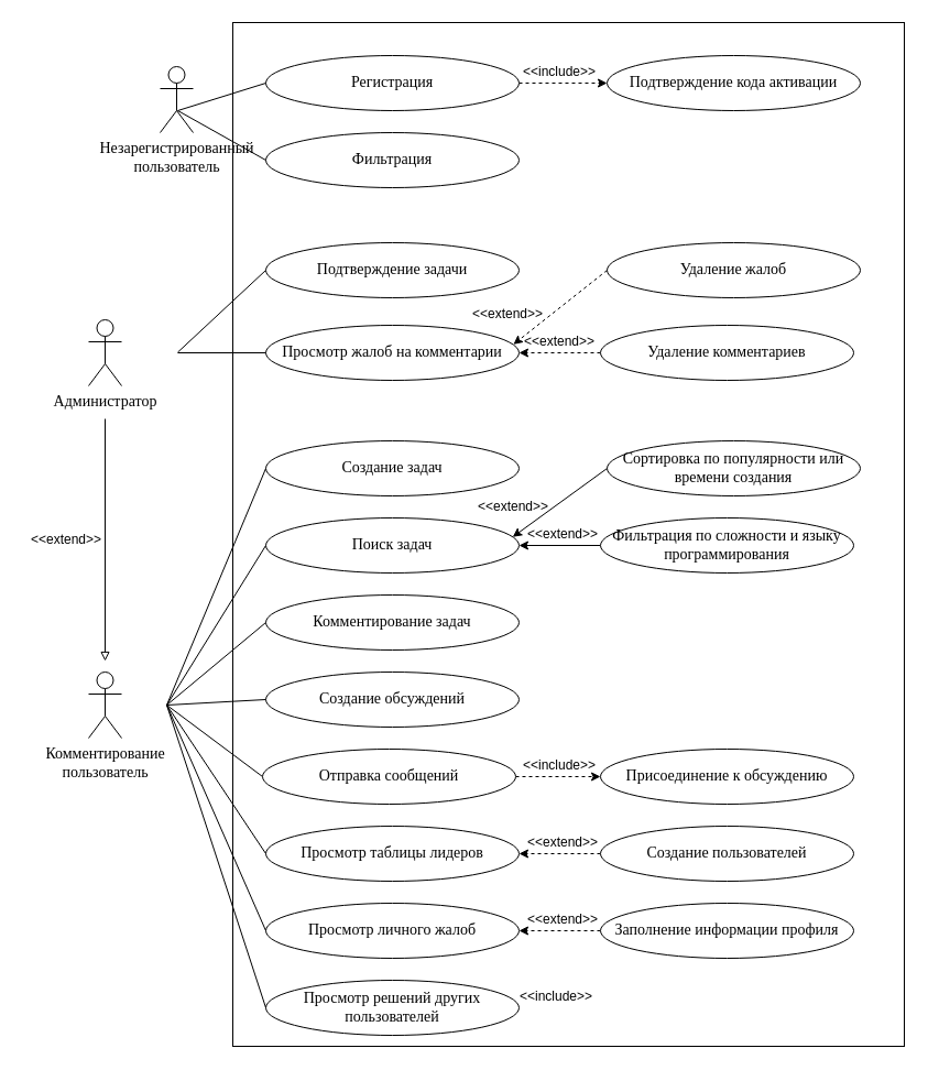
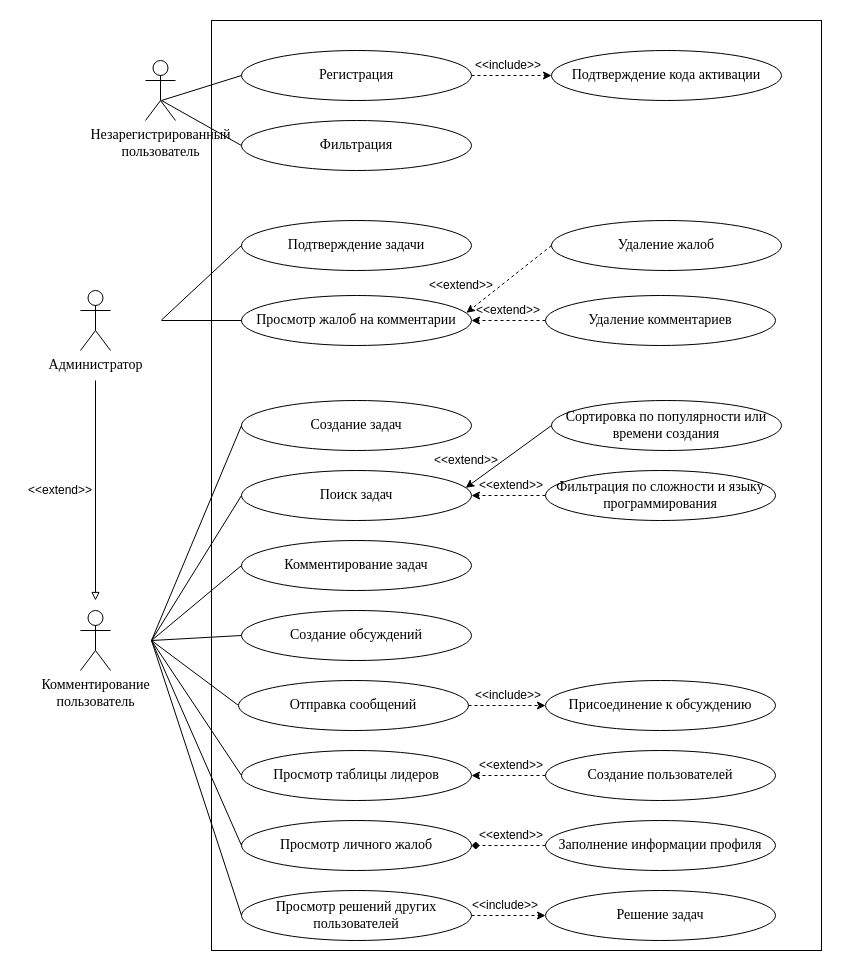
  <mxCell id="0" />
  <mxCell id="1" parent="0" />
  <mxCell id="2" value="" style="rounded=0;whiteSpace=wrap;html=1;" parent="1" vertex="1"><mxGeometry x="211" y="20" width="610" height="930" as="geometry" /></mxCell>
  <mxCell id="3" style="edgeStyle=orthogonalEdgeStyle;rounded=0;orthogonalLoop=1;jettySize=auto;html=1;exitX=1;exitY=0.5;exitDx=0;exitDy=0;entryX=0;entryY=0.5;entryDx=0;entryDy=0;dashed=1;" edge="1" parent="1" source="4" target="15"><mxGeometry relative="1" as="geometry" /></mxCell>
  <mxCell id="4" value="&lt;font face=&quot;Times New Roman&quot; style=&quot;font-size: 14px;&quot;&gt;Регистрация&lt;/font&gt;" style="ellipse;whiteSpace=wrap;html=1;" parent="1" vertex="1"><mxGeometry x="241" y="50" width="230" height="50" as="geometry" /></mxCell>
  <mxCell id="5" value="&lt;font style=&quot;font-size: 14px;&quot; face=&quot;Times New Roman&quot;&gt;Незарегистрированный&lt;br&gt;пользователь&lt;/font&gt;" style="shape=umlActor;verticalLabelPosition=bottom;verticalAlign=top;html=1;outlineConnect=0;" parent="1" vertex="1"><mxGeometry x="145" y="60" width="30" height="60" as="geometry" /></mxCell>
  <mxCell id="6" value="" style="endArrow=none;html=1;rounded=0;entryX=0;entryY=0.5;entryDx=0;entryDy=0;endFill=0;" parent="1" target="4" edge="1"><mxGeometry width="50" height="50" relative="1" as="geometry"><mxPoint x="161" y="100" as="sourcePoint" /><mxPoint x="-99" y="160" as="targetPoint" /></mxGeometry></mxCell>
  <mxCell id="7" value="&lt;font style=&quot;font-size: 14px;&quot; face=&quot;Times New Roman&quot;&gt;Комментирование&lt;br&gt;пользователь&lt;/font&gt;" style="shape=umlActor;verticalLabelPosition=bottom;verticalAlign=top;html=1;outlineConnect=0;" parent="1" vertex="1"><mxGeometry x="80" y="610" width="30" height="60" as="geometry" /></mxCell>
  <mxCell id="8" value="&lt;font face=&quot;Times New Roman&quot;&gt;&lt;span style=&quot;font-size: 14px;&quot;&gt;Администратор&lt;/span&gt;&lt;/font&gt;" style="shape=umlActor;verticalLabelPosition=bottom;verticalAlign=top;html=1;outlineConnect=0;" parent="1" vertex="1"><mxGeometry x="80" y="290" width="30" height="60" as="geometry" /></mxCell>
  <mxCell id="9" value="&lt;font face=&quot;Times New Roman&quot; style=&quot;font-size: 14px;&quot;&gt;Подтверждение задачи&lt;/font&gt;" style="ellipse;whiteSpace=wrap;html=1;" parent="1" vertex="1"><mxGeometry x="241" y="220" width="230" height="50" as="geometry" /></mxCell>
  <mxCell id="10" value="&lt;font face=&quot;Times New Roman&quot;&gt;&lt;span style=&quot;font-size: 14px;&quot;&gt;Просмотр жалоб на комментарии&lt;/span&gt;&lt;/font&gt;" style="ellipse;whiteSpace=wrap;html=1;" parent="1" vertex="1"><mxGeometry x="241" y="295" width="230" height="50" as="geometry" /></mxCell>
  <mxCell id="11" value="" style="endArrow=none;html=1;rounded=0;entryX=0;entryY=0.5;entryDx=0;entryDy=0;endFill=0;" parent="1" target="9" edge="1"><mxGeometry width="50" height="50" relative="1" as="geometry"><mxPoint x="161" y="319.5" as="sourcePoint" /><mxPoint x="241" y="319.5" as="targetPoint" /></mxGeometry></mxCell>
  <mxCell id="12" value="" style="endArrow=none;html=1;rounded=0;entryX=0;entryY=0.5;entryDx=0;entryDy=0;endFill=0;" parent="1" target="10" edge="1"><mxGeometry width="50" height="50" relative="1" as="geometry"><mxPoint x="161" y="320" as="sourcePoint" /><mxPoint x="251" y="295" as="targetPoint" /></mxGeometry></mxCell>
  <mxCell id="13" value="&lt;font face=&quot;Times New Roman&quot;&gt;&lt;span style=&quot;font-size: 14px;&quot;&gt;Фильтрация&lt;/span&gt;&lt;/font&gt;" style="ellipse;whiteSpace=wrap;html=1;" parent="1" vertex="1"><mxGeometry x="241" y="120" width="230" height="50" as="geometry" /></mxCell>
  <mxCell id="14" value="" style="endArrow=none;html=1;rounded=0;entryX=0;entryY=0.5;entryDx=0;entryDy=0;endFill=0;" parent="1" target="13" edge="1"><mxGeometry width="50" height="50" relative="1" as="geometry"><mxPoint x="161" y="100" as="sourcePoint" /><mxPoint x="251" y="85" as="targetPoint" /></mxGeometry></mxCell>
  <mxCell id="15" value="&lt;font face=&quot;Times New Roman&quot;&gt;&lt;span style=&quot;font-size: 14px;&quot;&gt;Подтверждение кода активации&lt;/span&gt;&lt;/font&gt;" style="ellipse;whiteSpace=wrap;html=1;" parent="1" vertex="1"><mxGeometry x="551" y="50" width="230" height="50" as="geometry" /></mxCell>
  <mxCell id="16" value="&amp;lt;&amp;lt;include&amp;gt;&amp;gt;" style="text;html=1;strokeColor=none;fillColor=none;align=center;verticalAlign=middle;whiteSpace=wrap;rounded=0;" parent="1" vertex="1"><mxGeometry x="468" y="50" width="80" height="30" as="geometry" /></mxCell>
  <mxCell id="17" value="" style="endArrow=block;html=1;rounded=0;endFill=0;" parent="1" edge="1"><mxGeometry width="50" height="50" relative="1" as="geometry"><mxPoint x="95" y="380" as="sourcePoint" /><mxPoint x="95" y="600" as="targetPoint" /></mxGeometry></mxCell>
  <mxCell id="18" value="&amp;lt;&amp;lt;extend&amp;gt;&amp;gt;" style="text;html=1;strokeColor=none;fillColor=none;align=center;verticalAlign=middle;whiteSpace=wrap;rounded=0;" parent="1" vertex="1"><mxGeometry x="20" y="475" width="80" height="30" as="geometry" /></mxCell>
  <mxCell id="19" style="edgeStyle=orthogonalEdgeStyle;rounded=0;orthogonalLoop=1;jettySize=auto;html=1;exitX=0;exitY=0.5;exitDx=0;exitDy=0;entryX=1;entryY=0.5;entryDx=0;entryDy=0;dashed=1;" edge="1" parent="1" source="20" target="10"><mxGeometry relative="1" as="geometry" /></mxCell>
  <mxCell id="20" value="&lt;font face=&quot;Times New Roman&quot; style=&quot;font-size: 14px;&quot;&gt;Удаление комментариев&lt;/font&gt;" style="ellipse;whiteSpace=wrap;html=1;" parent="1" vertex="1"><mxGeometry x="545" y="295" width="230" height="50" as="geometry" /></mxCell>
  <mxCell id="21" value="&lt;font face=&quot;Times New Roman&quot; style=&quot;font-size: 14px;&quot;&gt;Создание задач&lt;/font&gt;" style="ellipse;whiteSpace=wrap;html=1;" parent="1" vertex="1"><mxGeometry x="241" y="400" width="230" height="50" as="geometry" /></mxCell>
  <mxCell id="22" value="" style="endArrow=none;html=1;rounded=0;entryX=0;entryY=0.5;entryDx=0;entryDy=0;endFill=0;" parent="1" target="21" edge="1"><mxGeometry width="50" height="50" relative="1" as="geometry"><mxPoint x="151" y="640" as="sourcePoint" /><mxPoint x="251" y="255" as="targetPoint" /></mxGeometry></mxCell>
  <mxCell id="23" value="&lt;font face=&quot;Times New Roman&quot; style=&quot;font-size: 14px;&quot;&gt;Поиск задач&lt;/font&gt;" style="ellipse;whiteSpace=wrap;html=1;" parent="1" vertex="1"><mxGeometry x="241" y="470" width="230" height="50" as="geometry" /></mxCell>
  <mxCell id="24" value="&lt;font face=&quot;Times New Roman&quot; style=&quot;font-size: 14px;&quot;&gt;Сортировка по популярности или времени создания&lt;/font&gt;" style="ellipse;whiteSpace=wrap;html=1;" parent="1" vertex="1"><mxGeometry x="551" y="400" width="230" height="50" as="geometry" /></mxCell>
- <mxCell id="25" style="edgeStyle=orthogonalEdgeStyle;rounded=0;orthogonalLoop=1;jettySize=auto;html=1;exitX=0;exitY=0.5;exitDx=0;exitDy=0;entryX=1;entryY=0.5;entryDx=0;entryDy=0;dashed=0;" parent="1" source="26" target="23" edge="1"><mxGeometry relative="1" as="geometry" /></mxCell>
+ <mxCell id="25" style="edgeStyle=orthogonalEdgeStyle;rounded=0;orthogonalLoop=1;jettySize=auto;html=1;exitX=0;exitY=0.5;exitDx=0;exitDy=0;entryX=1;entryY=0.5;entryDx=0;entryDy=0;dashed=1;" parent="1" source="26" target="23" edge="1"><mxGeometry relative="1" as="geometry" /></mxCell>
  <mxCell id="26" value="&lt;font face=&quot;Times New Roman&quot; style=&quot;font-size: 14px;&quot;&gt;Фильтрация по сложности и языку программирования&lt;/font&gt;" style="ellipse;whiteSpace=wrap;html=1;" parent="1" vertex="1"><mxGeometry x="545" y="470" width="230" height="50" as="geometry" /></mxCell>
  <mxCell id="27" value="" style="endArrow=classic;html=1;rounded=0;exitX=0;exitY=0.5;exitDx=0;exitDy=0;entryX=0.975;entryY=0.346;entryDx=0;entryDy=0;entryPerimeter=0;dashed=0;" parent="1" source="24" target="23" edge="1"><mxGeometry width="50" height="50" relative="1" as="geometry"><mxPoint x="241" y="480" as="sourcePoint" /><mxPoint x="466" y="492" as="targetPoint" /></mxGeometry></mxCell>
  <mxCell id="28" value="&amp;lt;&amp;lt;extend&amp;gt;&amp;gt;" style="text;html=1;strokeColor=none;fillColor=none;align=center;verticalAlign=middle;whiteSpace=wrap;rounded=0;" parent="1" vertex="1"><mxGeometry x="426" y="445" width="80" height="30" as="geometry" /></mxCell>
  <mxCell id="29" value="&amp;lt;&amp;lt;extend&amp;gt;&amp;gt;" style="text;html=1;strokeColor=none;fillColor=none;align=center;verticalAlign=middle;whiteSpace=wrap;rounded=0;dashed=1;" parent="1" vertex="1"><mxGeometry x="471" y="470" width="80" height="30" as="geometry" /></mxCell>
  <mxCell id="30" value="&lt;font face=&quot;Times New Roman&quot; style=&quot;font-size: 14px;&quot;&gt;Комментирование задач&lt;/font&gt;" style="ellipse;whiteSpace=wrap;html=1;" parent="1" vertex="1"><mxGeometry x="241" y="540" width="230" height="50" as="geometry" /></mxCell>
  <mxCell id="31" value="&lt;font face=&quot;Times New Roman&quot; style=&quot;font-size: 14px;&quot;&gt;Создание обсуждений&lt;/font&gt;" style="ellipse;whiteSpace=wrap;html=1;" parent="1" vertex="1"><mxGeometry x="241" y="610" width="230" height="50" as="geometry" /></mxCell>
  <mxCell id="32" value="&lt;font face=&quot;Times New Roman&quot;&gt;&lt;span style=&quot;font-size: 14px;&quot;&gt;Присоединение к обсуждению&lt;/span&gt;&lt;/font&gt;" style="ellipse;whiteSpace=wrap;html=1;" parent="1" vertex="1"><mxGeometry x="545" y="680" width="230" height="50" as="geometry" /></mxCell>
  <mxCell id="33" style="edgeStyle=orthogonalEdgeStyle;rounded=0;orthogonalLoop=1;jettySize=auto;html=1;exitX=1;exitY=0.5;exitDx=0;exitDy=0;entryX=0;entryY=0.5;entryDx=0;entryDy=0;dashed=1;" parent="1" edge="1" source="55"><mxGeometry relative="1" as="geometry"><mxPoint x="471" y="705" as="sourcePoint" /><mxPoint x="545" y="705" as="targetPoint" /></mxGeometry></mxCell>
  <mxCell id="34" value="&amp;lt;&amp;lt;include&amp;gt;&amp;gt;" style="text;html=1;strokeColor=none;fillColor=none;align=center;verticalAlign=middle;whiteSpace=wrap;rounded=0;" parent="1" vertex="1"><mxGeometry x="471" y="680" width="74" height="30" as="geometry" /></mxCell>
  <mxCell id="35" value="&lt;font face=&quot;Times New Roman&quot; style=&quot;font-size: 14px;&quot;&gt;Просмотр таблицы лидеров&lt;/font&gt;" style="ellipse;whiteSpace=wrap;html=1;" parent="1" vertex="1"><mxGeometry x="241" y="750" width="230" height="50" as="geometry" /></mxCell>
  <mxCell id="36" value="&lt;font face=&quot;Times New Roman&quot;&gt;&lt;span style=&quot;font-size: 14px;&quot;&gt;Просмотр личного жалоб&lt;/span&gt;&lt;/font&gt;" style="ellipse;whiteSpace=wrap;html=1;" parent="1" vertex="1"><mxGeometry x="241" y="820" width="230" height="50" as="geometry" /></mxCell>
+ <mxCell id="37" style="edgeStyle=orthogonalEdgeStyle;rounded=0;orthogonalLoop=1;jettySize=auto;html=1;exitX=1;exitY=0.5;exitDx=0;exitDy=0;entryX=0;entryY=0.5;entryDx=0;entryDy=0;dashed=1;" edge="1" parent="1" source="38" target="57"><mxGeometry relative="1" as="geometry" /></mxCell>
  <mxCell id="38" value="&lt;font face=&quot;Times New Roman&quot;&gt;&lt;span style=&quot;font-size: 14px;&quot;&gt;Просмотр решений других пользователей&lt;/span&gt;&lt;/font&gt;" style="ellipse;whiteSpace=wrap;html=1;" parent="1" vertex="1"><mxGeometry x="241" y="890" width="230" height="50" as="geometry" /></mxCell>
  <mxCell id="39" value="" style="endArrow=none;html=1;rounded=0;entryX=0;entryY=0.5;entryDx=0;entryDy=0;endFill=0;" parent="1" target="23" edge="1"><mxGeometry width="50" height="50" relative="1" as="geometry"><mxPoint x="151" y="640" as="sourcePoint" /><mxPoint x="251" y="435" as="targetPoint" /></mxGeometry></mxCell>
  <mxCell id="40" value="" style="endArrow=none;html=1;rounded=0;entryX=0;entryY=0.5;entryDx=0;entryDy=0;endFill=0;" parent="1" target="30" edge="1"><mxGeometry width="50" height="50" relative="1" as="geometry"><mxPoint x="151" y="640" as="sourcePoint" /><mxPoint x="251" y="505" as="targetPoint" /></mxGeometry></mxCell>
  <mxCell id="41" value="" style="endArrow=none;html=1;rounded=0;entryX=0;entryY=0.5;entryDx=0;entryDy=0;endFill=0;" parent="1" target="31" edge="1"><mxGeometry width="50" height="50" relative="1" as="geometry"><mxPoint x="151" y="640" as="sourcePoint" /><mxPoint x="251" y="575" as="targetPoint" /></mxGeometry></mxCell>
  <mxCell id="42" value="" style="endArrow=none;html=1;rounded=0;endFill=0;entryX=0;entryY=0.5;entryDx=0;entryDy=0;" parent="1" target="55" edge="1"><mxGeometry width="50" height="50" relative="1" as="geometry"><mxPoint x="151" y="640" as="sourcePoint" /><mxPoint x="141" y="780" as="targetPoint" /></mxGeometry></mxCell>
  <mxCell id="43" value="" style="endArrow=none;html=1;rounded=0;entryX=0;entryY=0.5;entryDx=0;entryDy=0;endFill=0;" parent="1" target="35" edge="1"><mxGeometry width="50" height="50" relative="1" as="geometry"><mxPoint x="151" y="640" as="sourcePoint" /><mxPoint x="251" y="715" as="targetPoint" /></mxGeometry></mxCell>
  <mxCell id="44" value="" style="endArrow=none;html=1;rounded=0;entryX=0;entryY=0.5;entryDx=0;entryDy=0;endFill=0;" parent="1" edge="1"><mxGeometry width="50" height="50" relative="1" as="geometry"><mxPoint x="151" y="640" as="sourcePoint" /><mxPoint x="241" y="915" as="targetPoint" /></mxGeometry></mxCell>
  <mxCell id="45" style="edgeStyle=orthogonalEdgeStyle;rounded=0;orthogonalLoop=1;jettySize=auto;html=1;exitX=0;exitY=0.5;exitDx=0;exitDy=0;entryX=1;entryY=0.5;entryDx=0;entryDy=0;dashed=1;" edge="1" parent="1" source="46" target="35"><mxGeometry relative="1" as="geometry" /></mxCell>
  <mxCell id="46" value="&lt;font face=&quot;Times New Roman&quot;&gt;&lt;span style=&quot;font-size: 14px;&quot;&gt;Создание пользователей&lt;/span&gt;&lt;/font&gt;" style="ellipse;whiteSpace=wrap;html=1;" parent="1" vertex="1"><mxGeometry x="545" y="750" width="230" height="50" as="geometry" /></mxCell>
- <mxCell id="47" style="edgeStyle=orthogonalEdgeStyle;rounded=0;orthogonalLoop=1;jettySize=auto;html=1;exitX=0;exitY=0.5;exitDx=0;exitDy=0;entryX=1;entryY=0.5;entryDx=0;entryDy=0;dashed=1;" parent="1" source="48" target="36" edge="1"><mxGeometry relative="1" as="geometry" /></mxCell>
+ <mxCell id="47" style="edgeStyle=orthogonalEdgeStyle;rounded=0;orthogonalLoop=1;jettySize=auto;html=1;exitX=0;exitY=0.5;exitDx=0;exitDy=0;entryX=1;entryY=0.5;entryDx=0;entryDy=0;dashed=1;endArrow=diamond;" parent="1" source="48" target="36" edge="1"><mxGeometry relative="1" as="geometry" /></mxCell>
  <mxCell id="48" value="&lt;font face=&quot;Times New Roman&quot; style=&quot;font-size: 14px;&quot;&gt;Заполнение информации профиля&lt;/font&gt;" style="ellipse;whiteSpace=wrap;html=1;" parent="1" vertex="1"><mxGeometry x="545" y="820" width="230" height="50" as="geometry" /></mxCell>
  <mxCell id="49" value="&amp;lt;&amp;lt;extend&amp;gt;&amp;gt;" style="text;html=1;strokeColor=none;fillColor=none;align=center;verticalAlign=middle;whiteSpace=wrap;rounded=0;" parent="1" vertex="1"><mxGeometry x="471" y="820" width="80" height="30" as="geometry" /></mxCell>
  <mxCell id="50" value="&lt;font face=&quot;Times New Roman&quot;&gt;&lt;span style=&quot;font-size: 14px;&quot;&gt;Удаление жалоб&lt;/span&gt;&lt;/font&gt;" style="ellipse;whiteSpace=wrap;html=1;" vertex="1" parent="1"><mxGeometry x="551" y="220" width="230" height="50" as="geometry" /></mxCell>
  <mxCell id="51" value="" style="endArrow=none;html=1;rounded=0;entryX=0;entryY=0.5;entryDx=0;entryDy=0;endFill=0;" edge="1" parent="1" target="36"><mxGeometry width="50" height="50" relative="1" as="geometry"><mxPoint x="151" y="640" as="sourcePoint" /><mxPoint x="251" y="925" as="targetPoint" /></mxGeometry></mxCell>
  <mxCell id="52" value="" style="endArrow=classic;html=1;rounded=0;exitX=0;exitY=0.5;exitDx=0;exitDy=0;entryX=0.978;entryY=0.347;entryDx=0;entryDy=0;entryPerimeter=0;dashed=1;" edge="1" parent="1" source="50" target="10"><mxGeometry width="50" height="50" relative="1" as="geometry"><mxPoint x="557" y="260" as="sourcePoint" /><mxPoint x="471" y="320" as="targetPoint" /></mxGeometry></mxCell>
  <mxCell id="53" value="&amp;lt;&amp;lt;extend&amp;gt;&amp;gt;" style="text;html=1;strokeColor=none;fillColor=none;align=center;verticalAlign=middle;whiteSpace=wrap;rounded=0;" vertex="1" parent="1"><mxGeometry x="421" y="270" width="80" height="30" as="geometry" /></mxCell>
  <mxCell id="54" value="&amp;lt;&amp;lt;extend&amp;gt;&amp;gt;" style="text;html=1;strokeColor=none;fillColor=none;align=center;verticalAlign=middle;whiteSpace=wrap;rounded=0;" vertex="1" parent="1"><mxGeometry x="468" y="295" width="80" height="30" as="geometry" /></mxCell>
  <mxCell id="55" value="&lt;font face=&quot;Times New Roman&quot;&gt;&lt;span style=&quot;font-size: 14px;&quot;&gt;Отправка сообщений&lt;/span&gt;&lt;/font&gt;" style="ellipse;whiteSpace=wrap;html=1;" vertex="1" parent="1"><mxGeometry x="238" y="680" width="230" height="50" as="geometry" /></mxCell>
  <mxCell id="56" value="&amp;lt;&amp;lt;extend&amp;gt;&amp;gt;" style="text;html=1;strokeColor=none;fillColor=none;align=center;verticalAlign=middle;whiteSpace=wrap;rounded=0;" vertex="1" parent="1"><mxGeometry x="471" y="750" width="80" height="30" as="geometry" /></mxCell>
+ <mxCell id="57" value="&lt;font face=&quot;Times New Roman&quot;&gt;&lt;span style=&quot;font-size: 14px;&quot;&gt;Решение задач&lt;/span&gt;&lt;/font&gt;" style="ellipse;whiteSpace=wrap;html=1;" vertex="1" parent="1"><mxGeometry x="545" y="890" width="230" height="50" as="geometry" /></mxCell>
  <mxCell id="58" value="&amp;lt;&amp;lt;include&amp;gt;&amp;gt;" style="text;html=1;strokeColor=none;fillColor=none;align=center;verticalAlign=middle;whiteSpace=wrap;rounded=0;" vertex="1" parent="1"><mxGeometry x="468" y="890" width="74" height="30" as="geometry" /></mxCell>
